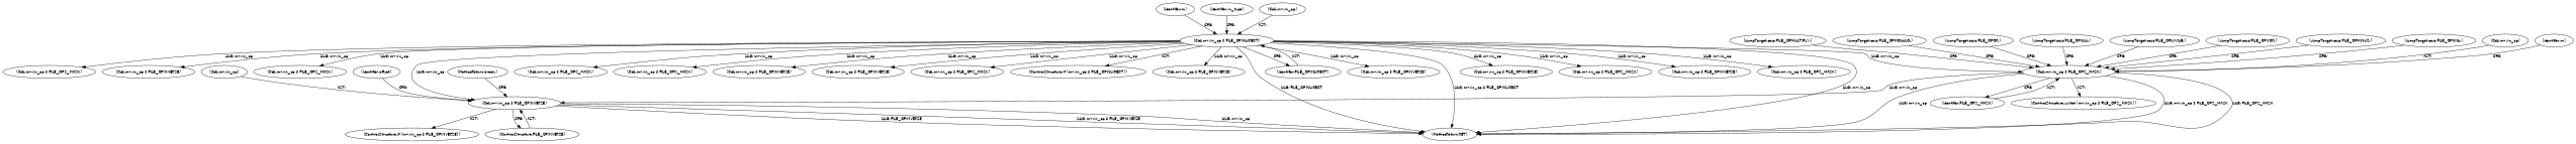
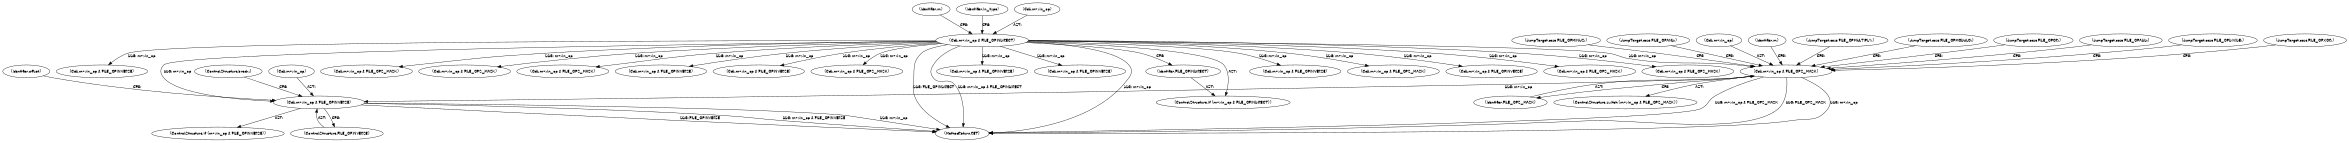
  digraph {
    fontname="Patrick Hand"
    node [fontname="Patrick Hand"]
    edge [fontname="Patrick Hand"]
    n1 [label="(Call,m->in_op & FILE_OPS_MASK)"]
    n2 [label="(Call,m->in_op & FILE_OPINVERSE)"]
    n3 [label="(Identifier,FILE_OPS_MASK)"]
    n4 [label="(ControlStructure,switch (m->in_op & FILE_OPS_MASK))"]
    n5 [label="(MethodReturn,RET)"]
    n6 [label="(ControlStructure,if (m->in_op & FILE_OPINVERSE))"]
    n7 [label="(ControlStructure,FILE_OPINVERSE)"]
    n8 [label="(Call,m->in_op & FILE_OPINDIRECT)"]
    n9 [label="(Call,m->in_op & FILE_OPINVERSE)"]
    n10 [label="(Call,m->in_op & FILE_OPS_MASK)"]
    n11 [label="(Call,m->in_op & FILE_OPINVERSE)"]
    n12 [label="(Call,m->in_op & FILE_OPS_MASK)"]
    n13 [label="(Call,m->in_op & FILE_OPS_MASK)"]
    n14 [label="(Call,m->in_op & FILE_OPINVERSE)"]
    n15 [label="(Call,m->in_op & FILE_OPS_MASK)"]
    n16 [label="(Call,m->in_op & FILE_OPS_MASK)"]
    n17 [label="(Call,m->in_op & FILE_OPS_MASK)"]
    n18 [label="(Call,m->in_op & FILE_OPINVERSE)"]
    n19 [label="(Call,m->in_op & FILE_OPINVERSE)"]
    n20 [label="(Call,m->in_op & FILE_OPS_MASK)"]
    n21 [label="(ControlStructure,if (m->in_op & FILE_OPINDIRECT))"]
    n22 [label="(Call,m->in_op & FILE_OPINVERSE)"]
    n23 [label="(Identifier,FILE_OPINDIRECT)"]
    n24 [label="(Call,m->in_op & FILE_OPINVERSE)"]
    n25 [label="(JumpTarget,case FILE_OPAND:)"]
    n26 [label="(Call,m->in_op)"]
    n27 [label="(Identifier,m)"]
    n28 [label="(JumpTarget,case FILE_OPMULTIPLY:)"]
    n29 [label="(Identifier,offset)"]
    n30 [label="(JumpTarget,case FILE_OPMODULO:)"]
    n31 [label="(JumpTarget,case FILE_OPOR:)"]
    n32 [label="(JumpTarget,case FILE_OPADD:)"]
    n33 [label="(Identifier,m)"]
    n34 [label="(JumpTarget,case FILE_OPDIVIDE:)"]
-   n35 [label="(MethodReturn,break;)"]
+   n35 [label="(ControlStructure,break;)"]
    n36 [label="(JumpTarget,case FILE_OPXOR:)"]
    n37 [label="(Call,m->in_op)"]
    n38 [label="(Identifier,in_type)"]
    n39 [label="(JumpTarget,case FILE_OPMINUS:)"]
    n40 [label="(Call,m->in_op)"]
    n1 -> n2 [label="DDG: m->in_op"]
    n1 -> n3 [label="CFG: "]
    n1 -> n4 [label="AST: "]
    n1 -> n5 [label="DDG: m->in_op"]
    n1 -> n5 [label="DDG: m->in_op & FILE_OPS_MASK"]
    n1 -> n5 [label="DDG: FILE_OPS_MASK"]
    n2 -> n5 [label="DDG: FILE_OPINVERSE"]
    n2 -> n5 [label="DDG: m->in_op & FILE_OPINVERSE"]
    n2 -> n5 [label="DDG: m->in_op"]
    n2 -> n6 [label="AST: "]
    n2 -> n7 [label="CFG: "]
    n3 -> n1 [label="AST: "]
    n7 -> n2 [label="AST: "]
    n8 -> n1 [label="DDG: m->in_op"]
    n8 -> n2 [label="DDG: m->in_op"]
    n8 -> n5 [label="DDG: FILE_OPINDIRECT"]
    n8 -> n5 [label="DDG: m->in_op & FILE_OPINDIRECT"]
    n8 -> n5 [label="DDG: m->in_op"]
    n8 -> n9 [label="DDG: m->in_op"]
    n8 -> n10 [label="DDG: m->in_op"]
    n8 -> n11 [label="DDG: m->in_op"]
    n8 -> n12 [label="DDG: m->in_op"]
    n8 -> n13 [label="DDG: m->in_op"]
    n8 -> n14 [label="DDG: m->in_op"]
    n8 -> n15 [label="DDG: m->in_op"]
    n8 -> n16 [label="DDG: m->in_op"]
    n8 -> n17 [label="DDG: m->in_op"]
    n8 -> n18 [label="DDG: m->in_op"]
    n8 -> n19 [label="DDG: m->in_op"]
    n8 -> n20 [label="DDG: m->in_op"]
    n8 -> n21 [label="AST: "]
    n8 -> n22 [label="DDG: m->in_op"]
    n8 -> n23 [label="CFG: "]
    n8 -> n24 [label="DDG: m->in_op"]
-   n23 -> n8 [label="AST: "]
+   n23 -> n21 [label="AST: "]
    n25 -> n1 [label="CFG: "]
    n26 -> n1 [label="AST: "]
    n27 -> n1 [label="CFG: "]
    n28 -> n1 [label="CFG: "]
    n29 -> n2 [label="CFG: "]
    n30 -> n1 [label="CFG: "]
    n31 -> n1 [label="CFG: "]
    n32 -> n1 [label="CFG: "]
    n33 -> n8 [label="CFG: "]
    n34 -> n1 [label="CFG: "]
    n35 -> n2 [label="CFG: "]
    n36 -> n1 [label="CFG: "]
    n37 -> n2 [label="AST: "]
    n38 -> n8 [label="CFG: "]
    n39 -> n1 [label="CFG: "]
    n40 -> n8 [label="AST: "]
  }
